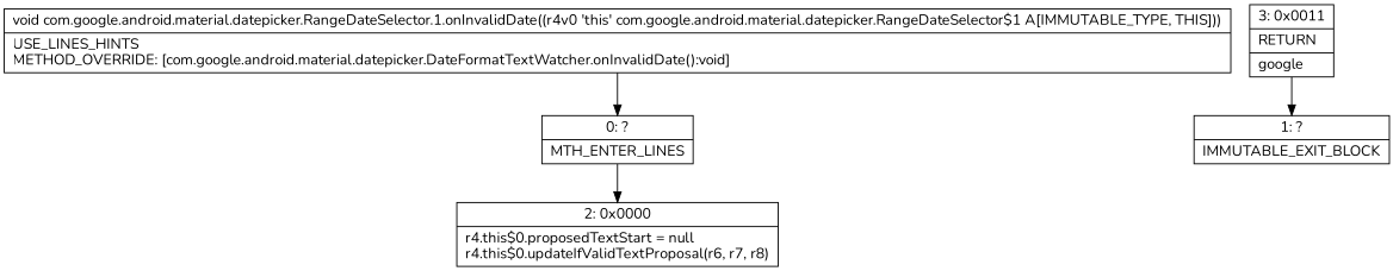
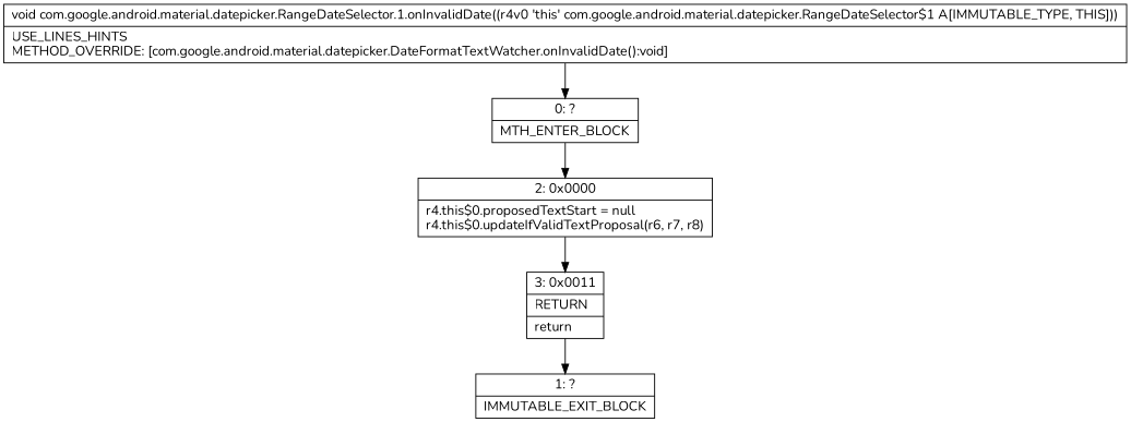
  digraph {
    fontname=Nunito
    node [fontname=Nunito shape=record]
    edge [fontname=Nunito]
-   n1 [label="{0\:\ ?|MTH_ENTER_LINES\l}"]
+   n1 [label="{0\:\ ?|MTH_ENTER_BLOCK\l}"]
    n2 [label="{2\:\ 0x0000|r4.this$0.proposedTextStart = null\lr4.this$0.updateIfValidTextProposal(r6, r7, r8)\l}"]
-   n3 [label="{3\:\ 0x0011|RETURN\l|google\l}"]
+   n3 [label="{3\:\ 0x0011|RETURN\l|return\l}"]
    n4 [label="{1\:\ ?|IMMUTABLE_EXIT_BLOCK\l}"]
    n5 [label="{void com.google.android.material.datepicker.RangeDateSelector.1.onInvalidDate((r4v0 'this' com.google.android.material.datepicker.RangeDateSelector$1 A[IMMUTABLE_TYPE, THIS]))  | USE_LINES_HINTS\lMETHOD_OVERRIDE: [com.google.android.material.datepicker.DateFormatTextWatcher.onInvalidDate():void]\l}"]
    n1 -> n2
+   n2 -> n3
    n3 -> n4
    n5 -> n1
  }
